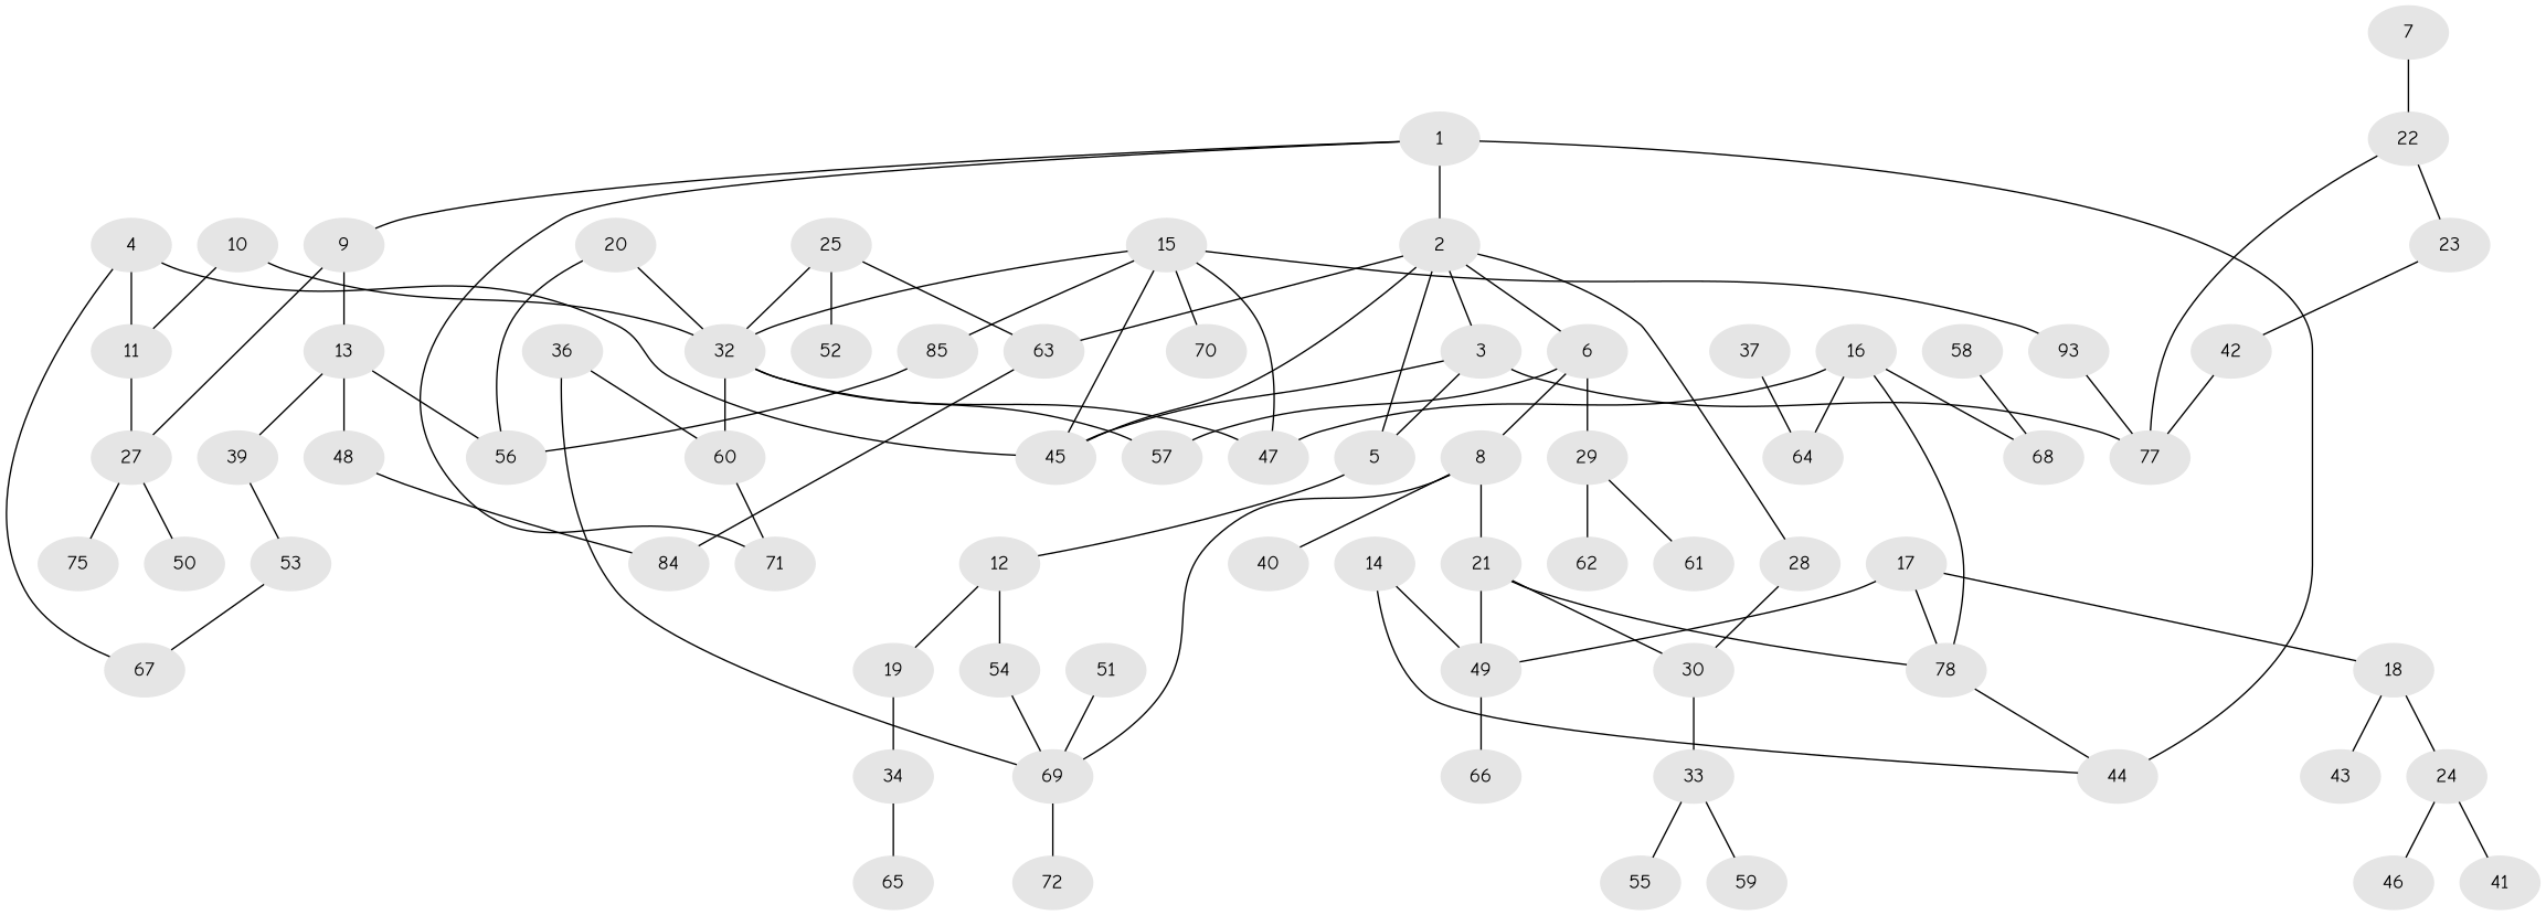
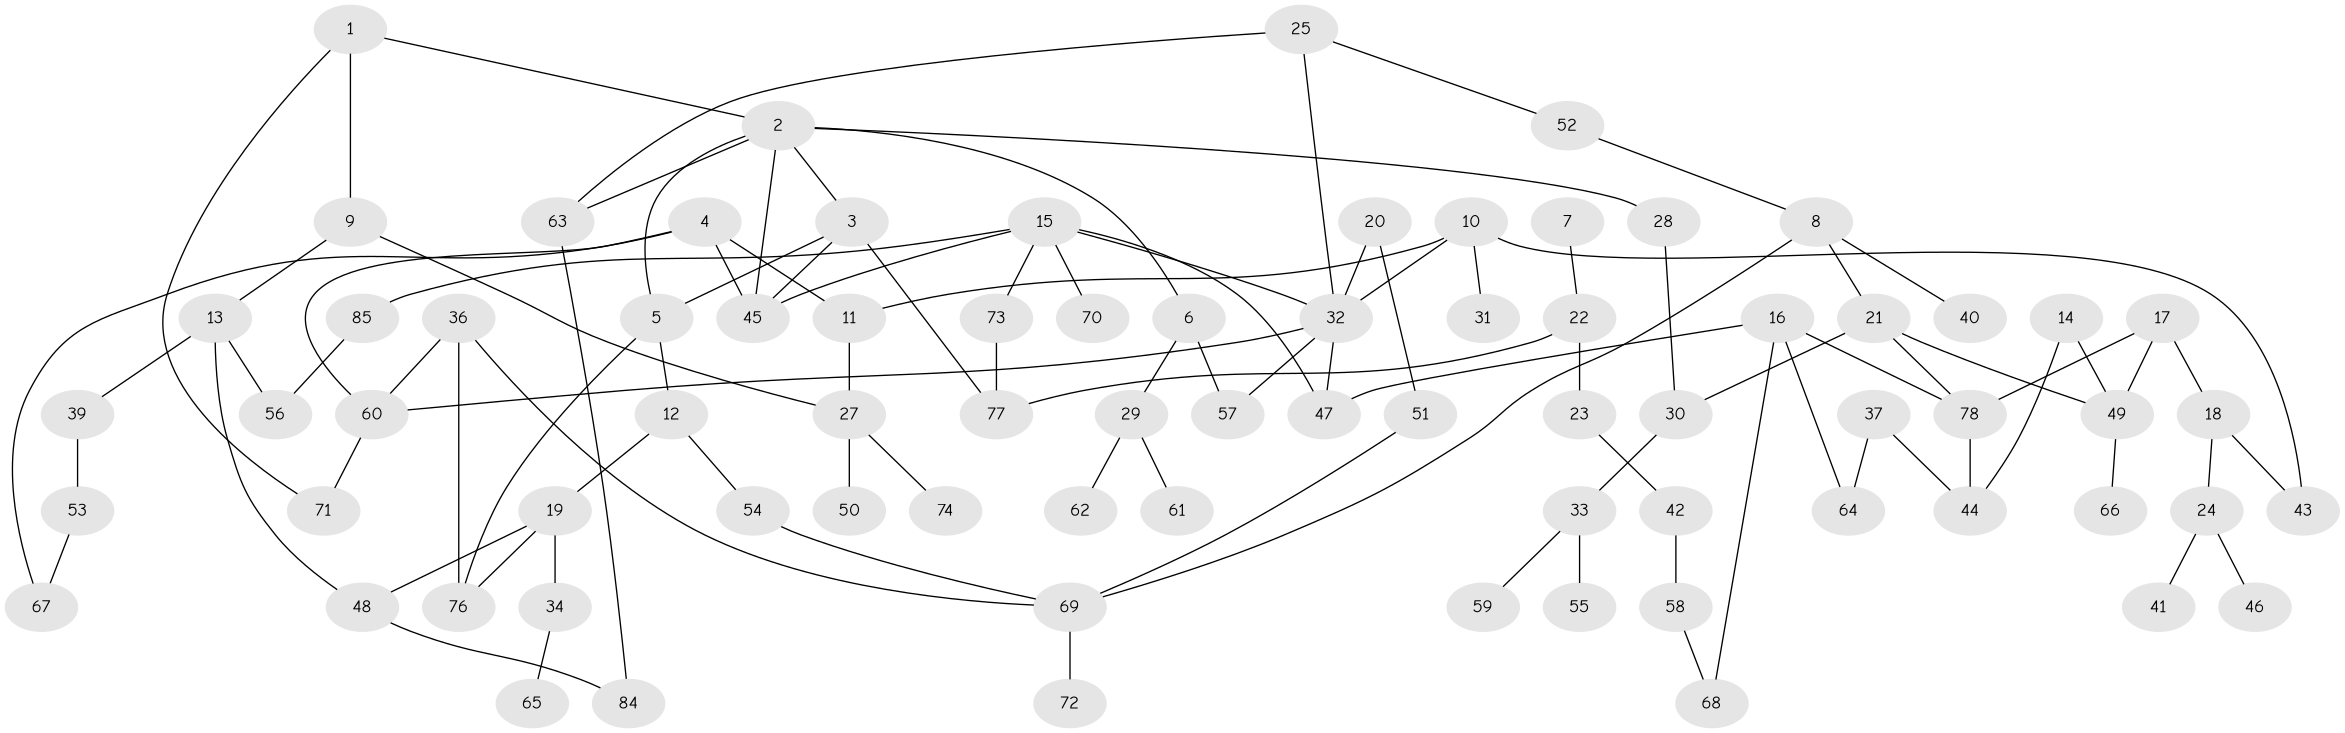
  graph {
    fontname="Comic Neue"
    node [color=gray90 fontname="Comic Neue" style=filled]
    edge [fontname="Comic Neue" weight=1.0]
    1
    2
    9
    44
    71
    3
    5
    6
    28
    45
    63
    13
    27
    77
    12
+   76
    8
    29
    57
    30
    n21 [label=84]
    4
    11
    60
    67
    19
    54
    22
    23
    21
    40
    69
    61
    62
    7
    49
    n37 [label=78]
    72
    39
    48
    56
    50
-   75
+   75 [label=74]
    10
+   31
    32
    43
    47
    34
    53
    14
    66
    15
    n54 [label=85]
    70
-   73 [label=93]
+   73
    16
    64
    68
    17
    18
    24
    41
    46
    65
    20
    51
    33
    42
    58
    25
    52
    55
    59
    36
    37
    1 -- 2
    1 -- 9
-   1 -- 44 [weight=2.0]
+   37 -- 44 [weight=2.0]
    1 -- 71
    2 -- 3
    2 -- 5
    2 -- 6
    2 -- 28
    2 -- 45
    2 -- 63
    9 -- 13
    9 -- 27
    3 -- 5
    3 -- 45
    3 -- 77
    5 -- 12
-   6 -- 8
+   5 -- 76
+   52 -- 8
    6 -- 29
    6 -- 57
    28 -- 30
    63 -- n21
    13 -- 39
    13 -- 48
    13 -- 56
    27 -- 50
    27 -- 75
    12 -- 19
    12 -- 54
    8 -- 21
    8 -- 40
    8 -- 69
    29 -- 61
    29 -- 62
    30 -- 33
    4 -- 45
    4 -- 11
+   4 -- 60
    4 -- 67
    11 -- 27
    60 -- 71
+   19 -- 76
+   19 -- 48
    19 -- 34
    54 -- 69
    22 -- 77
    22 -- 23
    23 -- 42
    21 -- 30
    21 -- 49
    21 -- n37
    69 -- 72
    7 -- 22
    49 -- 66
    n37 -- 44
    39 -- 53
    48 -- n21
    10 -- 11
+   10 -- 31
    10 -- 32
+   10 -- 43
    32 -- 57
    32 -- 60
    32 -- 47
    34 -- 65
    53 -- 67
    14 -- 44
    14 -- 49
    15 -- 45
    15 -- 32
    15 -- 47
    15 -- n54
    15 -- 70
    15 -- 73
    n54 -- 56
    73 -- 77
    16 -- n37
    16 -- 47
    16 -- 64
    16 -- 68
    17 -- 49
    17 -- n37
    17 -- 18
    18 -- 43
    18 -- 24
    24 -- 41
    24 -- 46
    20 -- 32
-   20 -- 56
+   20 -- 51
    51 -- 69
    33 -- 55
    33 -- 59
-   42 -- 77
+   42 -- 58
    58 -- 68
    25 -- 63
    25 -- 32
    25 -- 52
+   36 -- 76
    36 -- 60
    36 -- 69
    37 -- 64
  }
